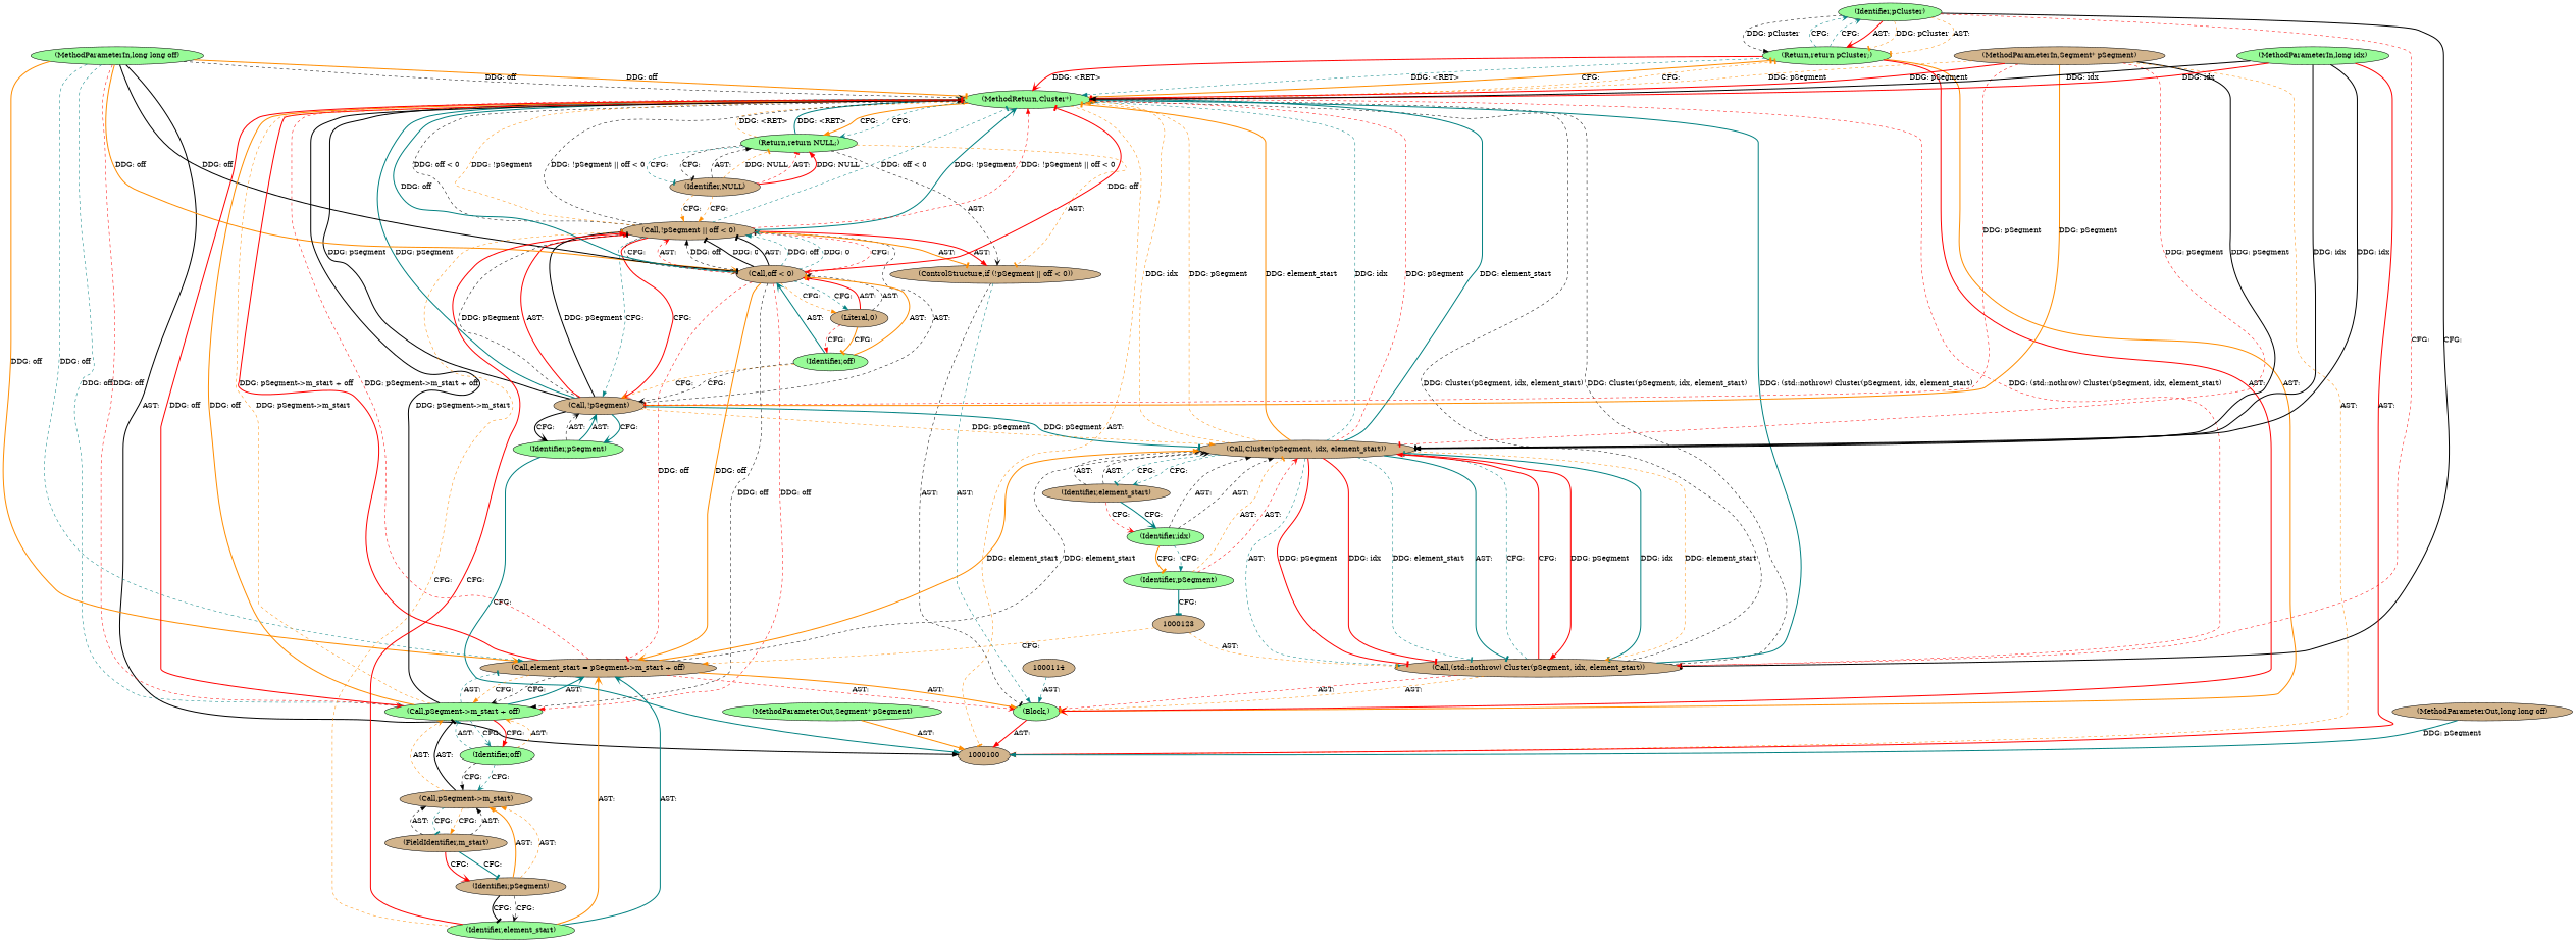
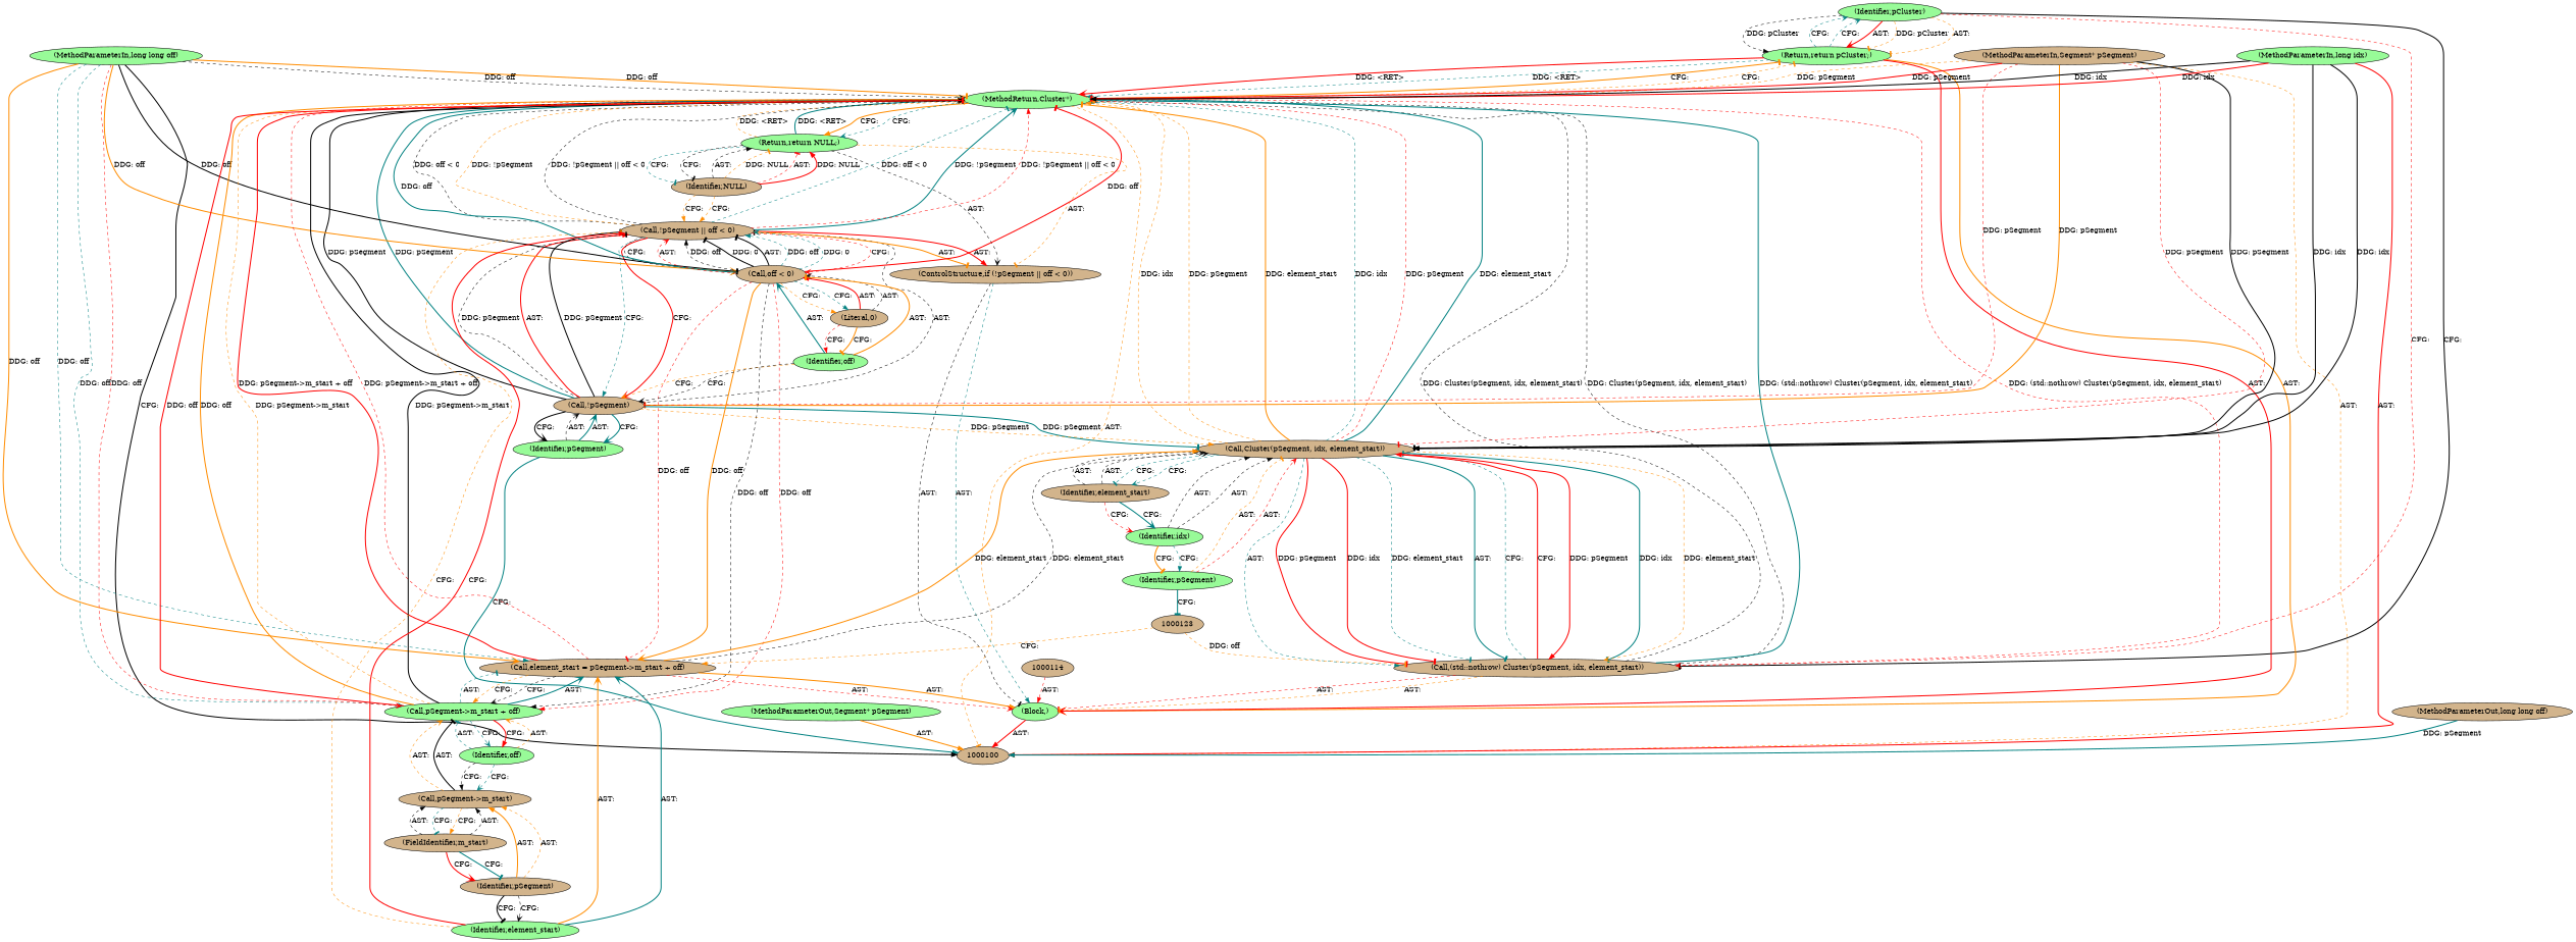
  digraph {
    node [fillcolor=tan style=filled]
    edge [arrowhead=tee color=darkorange style=dashed]
    n1 [fillcolor=palegreen label="(Identifier,pCluster)"]
    n2 [fillcolor=palegreen label="(Return,return pCluster;)"]
    n3 [label="(Call,(std::nothrow) Cluster(pSegment, idx, element_start))"]
    n4 [fillcolor=palegreen label="(MethodReturn,Cluster*)"]
    n5 [fillcolor=palegreen label="(Block,)"]
    n6 [label="(Call,Cluster(pSegment, idx, element_start))"]
    n7 [fillcolor=palegreen label="(Return,return NULL;)"]
    1000100
    n9 [label="(ControlStructure,if (!pSegment || off < 0))"]
    n10 [label="(Identifier,NULL)"]
    n11 [label="(MethodParameterIn,Segment* pSegment)"]
    n12 [label="(Call,!pSegment)"]
    n13 [label="(Call,!pSegment || off < 0)"]
    n14 [fillcolor=palegreen label="(Identifier,pSegment)"]
    n15 [label="(Identifier,element_start)"]
    n16 [fillcolor=palegreen label="(MethodParameterOut,Segment* pSegment)"]
    n17 [fillcolor=palegreen label="(MethodParameterIn,long idx)"]
    n18 [fillcolor=palegreen label="(MethodParameterIn,long long off)"]
    n19 [label="(Call,off < 0)"]
    n20 [label="(Call,element_start = pSegment->m_start + off)"]
    n21 [fillcolor=palegreen label="(Call,pSegment->m_start + off)"]
    n22 [label="(Literal,0)"]
    n23 [fillcolor=palegreen label="(Identifier,off)"]
    n24 [label="(MethodParameterOut,long long off)"]
    n25 [fillcolor=palegreen label="(Identifier,off)"]
    n26 [fillcolor=palegreen label="(Identifier,element_start)"]
    n27 [label="(Call,pSegment->m_start)"]
    n28 [label="(FieldIdentifier,m_start)"]
    n29 [label="(Identifier,pSegment)"]
    n30 [fillcolor=palegreen label="(Identifier,idx)"]
    n31 [fillcolor=palegreen label="(Identifier,pSegment)"]
    1000123
    1000114
    n1 -> n2 [arrowhead=vee color=red label="AST: " style=bold]
    n1 -> n2 [label="DDG: pCluster"]
    n1 -> n2 [label="AST: "]
    n1 -> n2 [arrowhead=normal color=black label="DDG: pCluster"]
    n1 -> n3 [color=black label="CFG: " style=bold]
    n1 -> n3 [arrowhead=vee color=red label="CFG: "]
    n2 -> n1 [arrowhead=vee color=teal label="CFG: "]
    n2 -> n1 [arrowhead=vee color=teal label="CFG: "]
    n2 -> n4 [arrowhead=vee color=red label="DDG: <RET>" style=bold]
    n2 -> n4 [arrowhead=normal color=teal label="DDG: <RET>"]
    n2 -> n5 [arrowhead=vee label="AST: " style=bold]
    n2 -> n5 [arrowhead=vee color=red label="AST: " style=bold]
    n3 -> n4 [arrowhead=vee color=red label="DDG: (std::nothrow) Cluster(pSegment, idx, element_start)"]
    n3 -> n4 [arrowhead=vee color=black label="DDG: Cluster(pSegment, idx, element_start)"]
    n3 -> n4 [color=teal label="DDG: (std::nothrow) Cluster(pSegment, idx, element_start)" style=bold]
    n3 -> n4 [color=black label="DDG: Cluster(pSegment, idx, element_start)"]
    n3 -> n5 [color=red label="AST: "]
    n3 -> n5 [label="AST: "]
    n3 -> n6 [color=teal label="CFG: "]
    n3 -> n6 [arrowhead=normal color=red label="CFG: " style=bold]
    n4 -> n2 [label="CFG: " style=bold]
    n4 -> n2 [label="CFG: "]
    n4 -> n7 [arrowhead=normal label="CFG: " style=bold]
    n4 -> n7 [arrowhead=vee color=teal label="CFG: "]
    n4 -> 1000100 [label="AST: "]
    n5 -> 1000100 [arrowhead=normal color=red label="AST: " style=bold]
    n6 -> n3 [color=teal label="AST: " style=bold]
    n6 -> n3 [arrowhead=normal color=red label="DDG: pSegment" style=bold]
    n6 -> n3 [color=teal label="DDG: idx" style=bold]
    n6 -> n3 [arrowhead=vee label="DDG: element_start"]
    n6 -> n3 [arrowhead=normal color=teal label="AST: "]
    n6 -> n3 [color=red label="DDG: pSegment" style=bold]
    n6 -> n3 [color=red label="DDG: idx" style=bold]
    n6 -> n3 [color=teal label="DDG: element_start"]
    n6 -> n4 [arrowhead=normal color=teal label="DDG: idx"]
    n6 -> n4 [arrowhead=normal color=red label="DDG: pSegment"]
    n6 -> n4 [arrowhead=vee color=teal label="DDG: element_start" style=bold]
    n6 -> n4 [arrowhead=normal label="DDG: idx"]
    n6 -> n4 [arrowhead=normal label="DDG: pSegment"]
    n6 -> n4 [label="DDG: element_start" style=bold]
    n6 -> n15 [color=teal label="CFG: "]
    n6 -> n15 [arrowhead=vee color=teal label="CFG: "]
    n7 -> n4 [label="DDG: <RET>"]
    n7 -> n4 [color=teal label="DDG: <RET>" style=bold]
    n7 -> n9 [label="AST: "]
    n7 -> n9 [arrowhead=vee color=black label="AST: "]
    n7 -> n10 [color=teal label="CFG: "]
    n7 -> n10 [color=black label="CFG: "]
    n9 -> n5 [color=black label="AST: "]
    n9 -> n5 [arrowhead=normal color=teal label="AST: "]
    n10 -> n7 [arrowhead=normal color=black label="AST: "]
    n10 -> n7 [label="DDG: NULL"]
    n10 -> n7 [color=red label="AST: "]
    n10 -> n7 [arrowhead=normal color=red label="DDG: NULL" style=bold]
    n10 -> n13 [arrowhead=normal label="CFG: "]
    n10 -> n13 [arrowhead=normal label="CFG: "]
    n11 -> n4 [label="DDG: pSegment"]
    n11 -> n4 [color=red label="DDG: pSegment" style=bold]
    n11 -> n6 [arrowhead=normal color=black label="DDG: pSegment" style=bold]
    n11 -> n6 [color=red label="DDG: pSegment"]
    n11 -> 1000100 [arrowhead=vee label="AST: "]
    n11 -> n12 [label="DDG: pSegment" style=bold]
    n11 -> n12 [color=red label="DDG: pSegment"]
    n12 -> n4 [arrowhead=normal color=black label="DDG: pSegment" style=bold]
    n12 -> n4 [arrowhead=vee color=teal label="DDG: pSegment" style=bold]
    n12 -> n6 [color=teal label="DDG: pSegment" style=bold]
    n12 -> n6 [arrowhead=normal label="DDG: pSegment"]
    n12 -> n13 [arrowhead=normal color=red label="AST: " style=bold]
    n12 -> n13 [color=black label="DDG: pSegment" style=bold]
    n12 -> n13 [color=black label="AST: "]
    n12 -> n13 [color=black label="DDG: pSegment"]
    n12 -> n14 [arrowhead=vee color=teal label="CFG: " style=bold]
    n12 -> n14 [arrowhead=vee color=black label="CFG: " style=bold]
    n13 -> n4 [arrowhead=vee color=teal label="DDG: !pSegment" style=bold]
    n13 -> n4 [arrowhead=normal color=red label="DDG: !pSegment || off < 0"]
    n13 -> n4 [arrowhead=vee color=black label="DDG: off < 0"]
    n13 -> n4 [arrowhead=normal label="DDG: !pSegment"]
    n13 -> n4 [color=black label="DDG: !pSegment || off < 0"]
    n13 -> n4 [color=teal label="DDG: off < 0"]
    n13 -> n9 [arrowhead=normal color=red label="AST: " style=bold]
    n13 -> n9 [label="AST: " style=bold]
    n13 -> n12 [arrowhead=vee color=red label="CFG: " style=bold]
    n13 -> n12 [arrowhead=normal color=teal label="CFG: "]
    n13 -> n19 [arrowhead=vee color=red label="CFG: "]
    n13 -> n19 [arrowhead=vee color=black label="CFG: "]
    n14 -> 1000100 [arrowhead=normal color=teal label="CFG: " style=bold]
    n14 -> n12 [arrowhead=vee color=black label="AST: "]
    n14 -> n12 [arrowhead=vee color=teal label="AST: " style=bold]
    n15 -> n6 [arrowhead=normal color=black label="AST: "]
    n15 -> n6 [arrowhead=vee color=black label="AST: "]
    n15 -> n30 [arrowhead=vee color=teal label="CFG: " style=bold]
    n15 -> n30 [arrowhead=vee color=red label="CFG: "]
    n16 -> 1000100 [arrowhead=normal label="AST: " style=bold]
    n17 -> n4 [arrowhead=normal color=red label="DDG: idx" style=bold]
    n17 -> n4 [arrowhead=normal color=black label="DDG: idx" style=bold]
    n17 -> n6 [arrowhead=normal color=black label="DDG: idx" style=bold]
    n17 -> n6 [color=black label="DDG: idx" style=bold]
    n17 -> 1000100 [arrowhead=normal color=red label="AST: " style=bold]
    n18 -> n4 [label="DDG: off" style=bold]
    n18 -> n4 [arrowhead=vee color=black label="DDG: off"]
-   n18 -> 1000100 [arrowhead=normal color=black label="AST: " style=bold]
+   n18 -> 1000100 [arrowhead=normal color=black label="CFG: " style=bold]
    n18 -> n19 [arrowhead=vee label="DDG: off" style=bold]
    n18 -> n19 [color=black label="DDG: off" style=bold]
    n18 -> n20 [arrowhead=vee label="DDG: off" style=bold]
    n18 -> n20 [arrowhead=normal color=teal label="DDG: off"]
    n18 -> n21 [arrowhead=vee color=teal label="DDG: off"]
    n18 -> n21 [arrowhead=vee color=red label="DDG: off"]
    n19 -> n4 [color=red label="DDG: off" style=bold]
    n19 -> n4 [color=teal label="DDG: off" style=bold]
    n19 -> n13 [arrowhead=vee color=red label="AST: "]
    n19 -> n13 [arrowhead=normal color=black label="DDG: off"]
    n19 -> n13 [color=black label="DDG: 0" style=bold]
    n19 -> n13 [color=black label="AST: " style=bold]
    n19 -> n13 [arrowhead=normal color=teal label="DDG: off"]
    n19 -> n13 [arrowhead=vee color=teal label="DDG: 0"]
    n19 -> n20 [color=red label="DDG: off"]
    n19 -> n20 [arrowhead=vee label="DDG: off" style=bold]
    n19 -> n21 [arrowhead=normal color=black label="DDG: off"]
    n19 -> n21 [arrowhead=normal color=red label="DDG: off"]
    n19 -> n22 [arrowhead=normal label="CFG: "]
    n19 -> n22 [arrowhead=normal color=teal label="CFG: "]
    n20 -> n4 [arrowhead=normal color=red label="DDG: pSegment->m_start + off" style=bold]
    n20 -> n4 [color=red label="DDG: pSegment->m_start + off"]
    n20 -> n5 [arrowhead=normal label="AST: " style=bold]
    n20 -> n5 [arrowhead=vee color=red label="AST: "]
    n20 -> n6 [arrowhead=normal label="DDG: element_start" style=bold]
    n20 -> n6 [arrowhead=vee color=black label="DDG: element_start"]
    n20 -> n21 [arrowhead=normal label="CFG: "]
    n20 -> n21 [arrowhead=vee color=black label="CFG: "]
    n21 -> n4 [arrowhead=vee label="DDG: pSegment->m_start"]
    n21 -> n4 [label="DDG: off" style=bold]
    n21 -> n4 [arrowhead=normal color=black label="DDG: pSegment->m_start" style=bold]
    n21 -> n4 [color=red label="DDG: off" style=bold]
    n21 -> n20 [arrowhead=vee color=teal label="AST: " style=bold]
    n21 -> n20 [color=teal label="AST: "]
    n21 -> n23 [arrowhead=vee color=teal label="CFG: "]
    n21 -> n23 [arrowhead=normal color=red label="CFG: " style=bold]
    n22 -> n19 [arrowhead=normal color=red label="AST: " style=bold]
    n22 -> n19 [arrowhead=vee color=black label="AST: "]
    n22 -> n25 [label="CFG: " style=bold]
    n22 -> n25 [arrowhead=normal color=red label="CFG: "]
    n23 -> n21 [arrowhead=vee label="AST: "]
    n23 -> n21 [color=teal label="AST: "]
    n23 -> n27 [arrowhead=vee color=teal label="CFG: "]
    n23 -> n27 [arrowhead=normal color=black label="CFG: "]
    n24 -> 1000100 [arrowhead=normal color=teal label="DDG: pSegment" style=bold]
    n25 -> n12 [arrowhead=vee label="CFG: "]
    n25 -> n12 [arrowhead=vee color=black label="CFG: "]
    n25 -> n19 [arrowhead=vee color=teal label="AST: " style=bold]
    n25 -> n19 [label="AST: " style=bold]
    n26 -> n13 [label="CFG: "]
    n26 -> n13 [arrowhead=normal color=red label="CFG: " style=bold]
    n26 -> n20 [arrowhead=vee label="AST: " style=bold]
    n26 -> n20 [arrowhead=vee color=teal label="AST: " style=bold]
    n27 -> n21 [color=black label="AST: " style=bold]
    n27 -> n21 [arrowhead=vee label="AST: "]
    n27 -> n28 [color=teal label="CFG: "]
    n27 -> n28 [arrowhead=normal label="CFG: "]
    n28 -> n27 [arrowhead=normal color=black label="AST: "]
    n28 -> n27 [arrowhead=normal color=black label="AST: "]
    n28 -> n29 [color=teal label="CFG: " style=bold]
    n28 -> n29 [arrowhead=vee color=red label="CFG: " style=bold]
    n29 -> n26 [arrowhead=vee color=black label="CFG: "]
    n29 -> n26 [color=black label="CFG: " style=bold]
    n29 -> n27 [arrowhead=normal label="AST: " style=bold]
    n29 -> n27 [arrowhead=normal label="AST: "]
    n30 -> n6 [arrowhead=normal color=black label="AST: "]
    n30 -> n6 [arrowhead=normal color=black label="AST: "]
    n30 -> n31 [arrowhead=normal color=teal label="CFG: "]
    n30 -> n31 [label="CFG: " style=bold]
    n31 -> n6 [label="AST: "]
    n31 -> n6 [arrowhead=vee color=red label="AST: "]
    n31 -> 1000123 [color=teal label="CFG: " style=bold]
-   1000123 -> n3 [label="AST: "]
+   1000123 -> n3 [label="DDG: off"]
    1000123 -> n20 [arrowhead=normal label="CFG: "]
-   1000114 -> n5 [arrowhead=normal color=teal label="AST: "]
+   1000114 -> n5 [arrowhead=normal color=red label="AST: "]
  }
